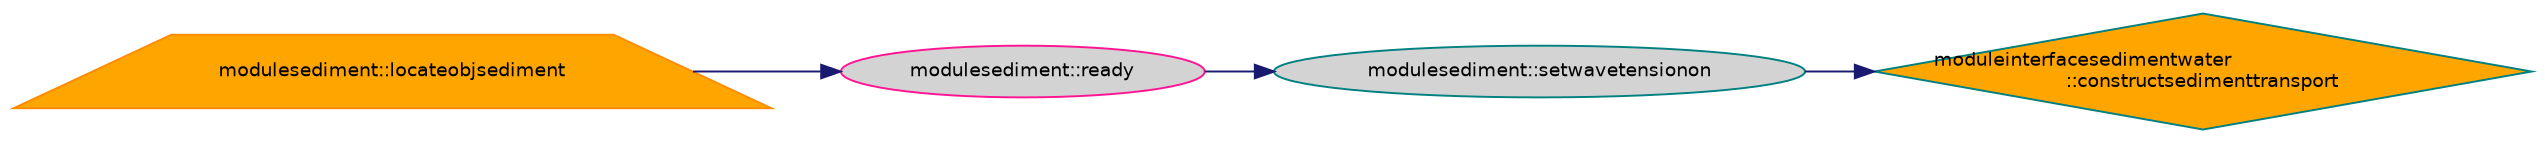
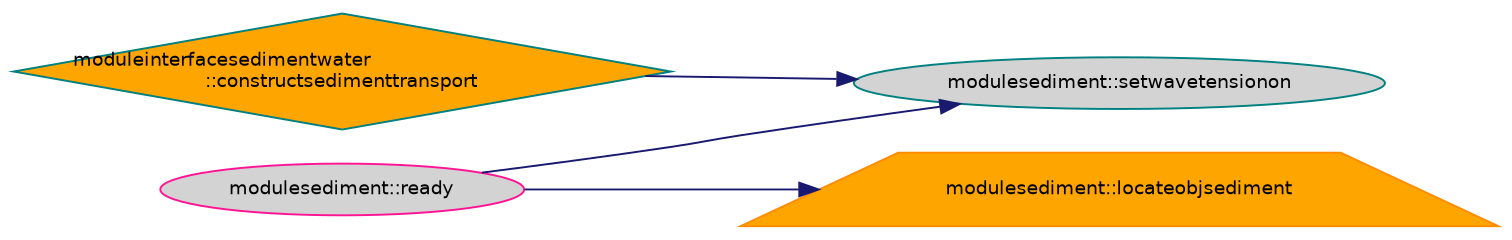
  digraph {
    rankdir=LR
    node [color=teal fillcolor=orange fontname=Helvetica fontsize=10 shape=ellipse style=filled]
    edge [color=midnightblue fontname=Helvetica fontsize=10 labelfontname=Helvetica labelfontsize=10 style=solid]
    n1 [fontcolor=black height=0.2 label="moduleinterfacesedimentwater\l::constructsedimenttransport" shape=diamond width=0.4]
    n2 [fillcolor=lightgrey height=0.2 label="modulesediment::setwavetensionon" width=0.4]
    n3 [color=deeppink fillcolor=lightgrey height=0.2 label="modulesediment::ready" width=0.4]
    n4 [color=darkorange height=0.2 label="modulesediment::locateobjsediment" shape=trapezium width=0.4]
-   n2 -> n1
+   n1 -> n2
    n3 -> n2
-   n4 -> n3
+   n3 -> n4
  }
